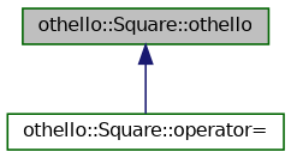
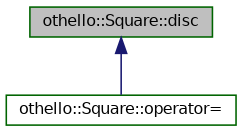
  digraph {
    rankdir=TB
    node [color=darkgreen fontname=Helvetica fontsize=10 shape=record style=filled]
-   n1 [fillcolor=grey75 fontcolor=black height=0.2 label="othello::Square::othello" width=0.4]
+   n1 [fillcolor=grey75 fontcolor=black height=0.2 label="othello::Square::disc" width=0.4]
    n2 [fillcolor=white height=0.2 label="othello::Square::operator=" width=0.4]
    n1 -> n2 [color=midnightblue dir=back fontname=Helvetica fontsize=10 labelfontname=Helvetica labelfontsize=10 style=solid]
  }
